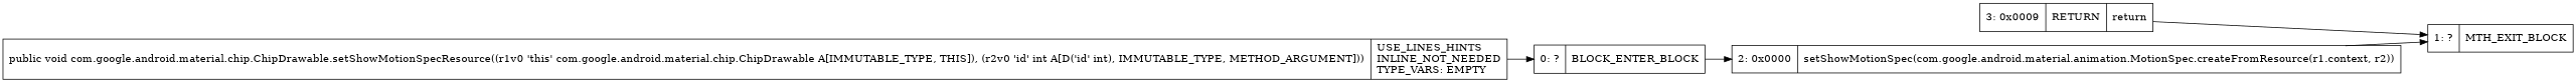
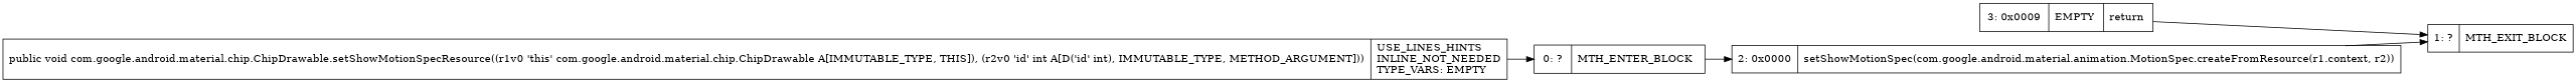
  digraph {
    rankdir=LR
    node [shape=record]
-   n1 [label="{0\:\ ?|BLOCK_ENTER_BLOCK\l}"]
+   n1 [label="{0\:\ ?|MTH_ENTER_BLOCK\l}"]
    n2 [label="{2\:\ 0x0000|setShowMotionSpec(com.google.android.material.animation.MotionSpec.createFromResource(r1.context, r2))\l}"]
    n3 [label="{1\:\ ?|MTH_EXIT_BLOCK\l}"]
-   n4 [label="{3\:\ 0x0009|RETURN\l|return\l}"]
+   n4 [label="{3\:\ 0x0009|EMPTY\l|return\l}"]
    n5 [label="{public void com.google.android.material.chip.ChipDrawable.setShowMotionSpecResource((r1v0 'this' com.google.android.material.chip.ChipDrawable A[IMMUTABLE_TYPE, THIS]), (r2v0 'id' int A[D('id' int), IMMUTABLE_TYPE, METHOD_ARGUMENT]))  | USE_LINES_HINTS\lINLINE_NOT_NEEDED\lTYPE_VARS: EMPTY\l}"]
    n1 -> n2
    n2 -> n3
    n4 -> n3
    n5 -> n1
  }
